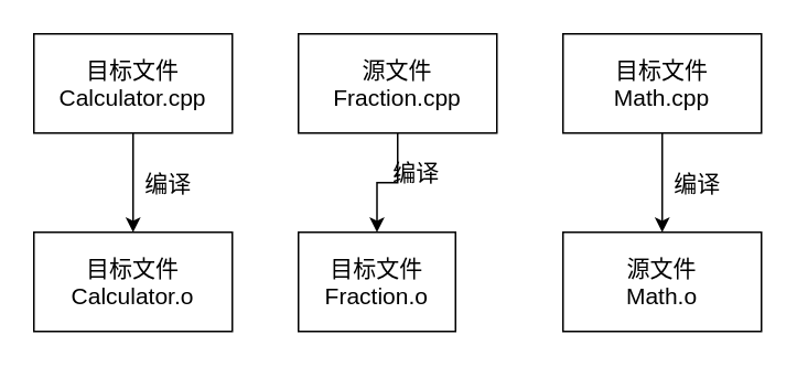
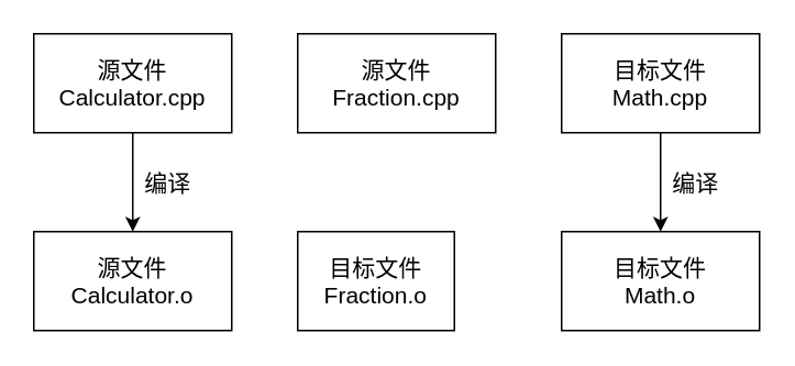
  <mxCell id="0" />
  <mxCell id="1" parent="0" />
  <mxCell id="2" style="edgeStyle=orthogonalEdgeStyle;rounded=0;orthogonalLoop=1;jettySize=auto;html=1;exitX=0.5;exitY=1;exitDx=0;exitDy=0;entryX=0.5;entryY=0;entryDx=0;entryDy=0;" edge="1" parent="1" source="4" target="5"><mxGeometry relative="1" as="geometry" /></mxCell>
  <mxCell id="3" value="编译" style="edgeLabel;html=1;align=center;verticalAlign=middle;resizable=0;points=[];labelBackgroundColor=none;fontSize=14;" vertex="1" connectable="0" parent="2"><mxGeometry x="0.169" y="-2" relative="1" as="geometry"><mxPoint x="22" y="-5" as="offset" /></mxGeometry></mxCell>
- <mxCell id="4" value="&lt;font style=&quot;font-size: 14px;&quot;&gt;目标文件&lt;br&gt;Calculator.cpp&lt;/font&gt;" style="rounded=0;whiteSpace=wrap;html=1;fillColor=none;" parent="1" vertex="1"><mxGeometry x="20" y="20" width="120" height="60" as="geometry" /></mxCell>
- <mxCell id="5" value="&lt;font style=&quot;font-size: 14px;&quot;&gt;目标文件&lt;br&gt;Calculator.o&lt;/font&gt;" style="rounded=0;whiteSpace=wrap;html=1;fillColor=none;" vertex="1" parent="1"><mxGeometry x="20" y="140" width="120" height="60" as="geometry" /></mxCell>
- <mxCell id="6" style="edgeStyle=orthogonalEdgeStyle;rounded=0;orthogonalLoop=1;jettySize=auto;html=1;exitX=0.5;exitY=1;exitDx=0;exitDy=0;entryX=0.5;entryY=0;entryDx=0;entryDy=0;" edge="1" parent="1" source="8" target="9"><mxGeometry relative="1" as="geometry" /></mxCell>
- <mxCell id="7" value="编译" style="edgeLabel;html=1;align=center;verticalAlign=middle;resizable=0;points=[];labelBackgroundColor=none;fontSize=14;" vertex="1" connectable="0" parent="6"><mxGeometry x="0.169" y="-2" relative="1" as="geometry"><mxPoint x="22" y="-5" as="offset" /></mxGeometry></mxCell>
+ <mxCell id="4" value="&lt;font style=&quot;font-size: 14px;&quot;&gt;源文件&lt;br&gt;Calculator.cpp&lt;/font&gt;" style="rounded=0;whiteSpace=wrap;html=1;fillColor=none;" parent="1" vertex="1"><mxGeometry x="20" y="20" width="120" height="60" as="geometry" /></mxCell>
+ <mxCell id="5" value="&lt;font style=&quot;font-size: 14px;&quot;&gt;源文件&lt;br&gt;Calculator.o&lt;/font&gt;" style="rounded=0;whiteSpace=wrap;html=1;fillColor=none;" vertex="1" parent="1"><mxGeometry x="20" y="140" width="120" height="60" as="geometry" /></mxCell>
  <mxCell id="8" value="&lt;font style=&quot;font-size: 14px;&quot;&gt;源文件&lt;br&gt;Fraction.cpp&lt;/font&gt;" style="rounded=0;whiteSpace=wrap;html=1;fillColor=none;" vertex="1" parent="1"><mxGeometry x="180" y="20" width="120" height="60" as="geometry" /></mxCell>
  <mxCell id="9" value="&lt;font style=&quot;font-size: 14px;&quot;&gt;目标文件&lt;br&gt;Fraction.o&lt;/font&gt;" style="rounded=0;whiteSpace=wrap;html=1;fillColor=none;" vertex="1" parent="1"><mxGeometry x="180" y="140" width="95" height="60" as="geometry" /></mxCell>
  <mxCell id="10" style="edgeStyle=orthogonalEdgeStyle;rounded=0;orthogonalLoop=1;jettySize=auto;html=1;exitX=0.5;exitY=1;exitDx=0;exitDy=0;entryX=0.5;entryY=0;entryDx=0;entryDy=0;" edge="1" parent="1" source="12" target="13"><mxGeometry relative="1" as="geometry" /></mxCell>
  <mxCell id="11" value="编译" style="edgeLabel;html=1;align=center;verticalAlign=middle;resizable=0;points=[];labelBackgroundColor=none;fontSize=14;" vertex="1" connectable="0" parent="10"><mxGeometry x="0.169" y="-2" relative="1" as="geometry"><mxPoint x="22" y="-5" as="offset" /></mxGeometry></mxCell>
  <mxCell id="12" value="&lt;font style=&quot;font-size: 14px;&quot;&gt;目标文件&lt;br&gt;Math.cpp&lt;/font&gt;" style="rounded=0;whiteSpace=wrap;html=1;fillColor=none;" vertex="1" parent="1"><mxGeometry x="340" y="20" width="120" height="60" as="geometry" /></mxCell>
- <mxCell id="13" value="&lt;font style=&quot;font-size: 14px;&quot;&gt;源文件&lt;br&gt;Math.o&lt;/font&gt;" style="rounded=0;whiteSpace=wrap;html=1;fillColor=none;" vertex="1" parent="1"><mxGeometry x="340" y="140" width="120" height="60" as="geometry" /></mxCell>
+ <mxCell id="13" value="&lt;font style=&quot;font-size: 14px;&quot;&gt;目标文件&lt;br&gt;Math.o&lt;/font&gt;" style="rounded=0;whiteSpace=wrap;html=1;fillColor=none;" vertex="1" parent="1"><mxGeometry x="340" y="140" width="120" height="60" as="geometry" /></mxCell>
